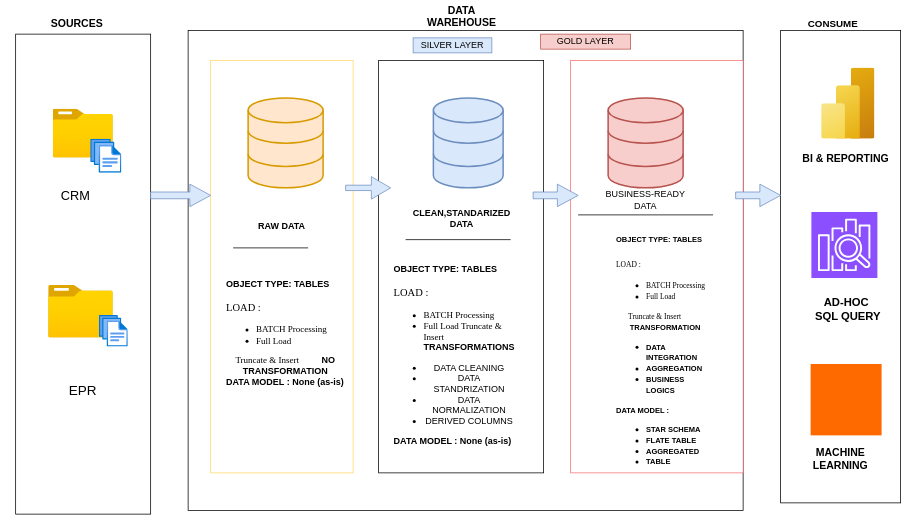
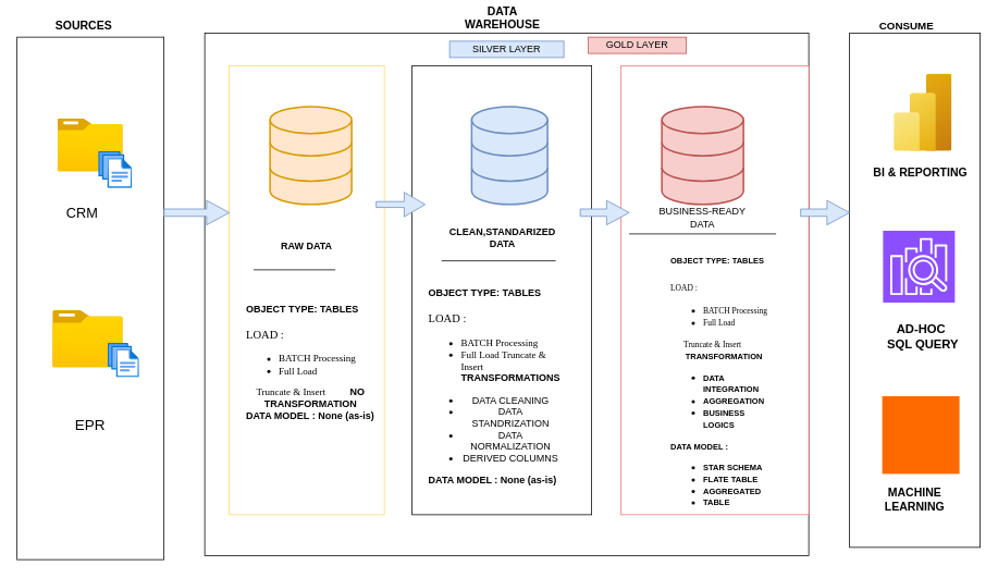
  <mxCell id="0" />
  <mxCell id="1" parent="0" />
  <mxCell id="2" value="" style="rounded=0;whiteSpace=wrap;html=1;" parent="1" vertex="1"><mxGeometry x="250" y="40" width="740" height="640" as="geometry" /></mxCell>
  <mxCell id="3" value="" style="rounded=0;whiteSpace=wrap;html=1;" parent="1" vertex="1"><mxGeometry x="20.04" y="45" width="180" height="640" as="geometry" /></mxCell>
  <mxCell id="4" value="" style="rounded=0;whiteSpace=wrap;html=1;" parent="1" vertex="1"><mxGeometry x="1040" y="40" width="160" height="630" as="geometry" /></mxCell>
- <mxCell id="5" value="SILVER LAYER" style="rounded=0;whiteSpace=wrap;html=1;fillColor=#dae8fc;strokeColor=#6c8ebf;" parent="1" vertex="1"><mxGeometry x="550" y="50" width="105" height="20" as="geometry" /></mxCell>
+ <mxCell id="5" value="SILVER LAYER" style="rounded=0;whiteSpace=wrap;html=1;fillColor=#dae8fc;strokeColor=#6c8ebf;" parent="1" vertex="1"><mxGeometry x="550" y="50" width="140" height="20" as="geometry" /></mxCell>
  <mxCell id="6" value="GOLD LAYER" style="rounded=0;whiteSpace=wrap;html=1;fillColor=#f8cecc;strokeColor=#b85450;" parent="1" vertex="1"><mxGeometry x="720" y="45" width="120" height="20" as="geometry" /></mxCell>
  <mxCell id="7" value="" style="rounded=0;whiteSpace=wrap;html=1;strokeColor=#FFD966;" parent="1" vertex="1"><mxGeometry x="280" y="80" width="190" height="550" as="geometry" /></mxCell>
  <mxCell id="8" value="" style="rounded=0;whiteSpace=wrap;html=1;strokeColor=light-dark(#f57070, #ededed);" parent="1" vertex="1"><mxGeometry x="760" y="80" width="230" height="550" as="geometry" /></mxCell>
  <mxCell id="9" value="" style="rounded=0;whiteSpace=wrap;html=1;" parent="1" vertex="1"><mxGeometry x="504" y="80" width="220" height="550" as="geometry" /></mxCell>
  <mxCell id="10" value="&lt;b&gt;&lt;font style=&quot;font-size: 14px;&quot;&gt;DATA WAREHOUSE&lt;/font&gt;&lt;/b&gt;" style="rounded=0;whiteSpace=wrap;html=1;" parent="1" vertex="1"><mxGeometry x="555" y="20" width="120" as="geometry" /></mxCell>
  <mxCell id="11" value="&lt;b&gt;&lt;font style=&quot;font-size: 14px;&quot;&gt;SOURCES&lt;/font&gt;&lt;/b&gt;" style="rounded=0;whiteSpace=wrap;html=1;" parent="1" vertex="1"><mxGeometry x="41.52" y="30" width="120" as="geometry" /></mxCell>
  <mxCell id="12" value="&lt;b&gt;&lt;font style=&quot;font-size: 13px;&quot;&gt;CONSUME&lt;/font&gt;&lt;/b&gt;" style="rounded=0;whiteSpace=wrap;html=1;" parent="1" vertex="1"><mxGeometry x="1050" y="30" width="120" as="geometry" /></mxCell>
  <mxCell id="13" value="" style="image;aspect=fixed;html=1;points=[];align=center;fontSize=12;image=img/lib/azure2/general/Folder_Blank.svg;" parent="1" vertex="1"><mxGeometry x="70" y="145" width="80.08" height="65" as="geometry" /></mxCell>
  <mxCell id="14" value="" style="image;aspect=fixed;html=1;points=[];align=center;fontSize=12;image=img/lib/azure2/general/Files.svg;" parent="1" vertex="1"><mxGeometry x="120" y="185" width="41.52" height="45.4" as="geometry" /></mxCell>
  <mxCell id="15" value="" style="image;aspect=fixed;html=1;points=[];align=center;fontSize=12;image=img/lib/azure2/general/Folder_Blank.svg;" parent="1" vertex="1"><mxGeometry x="63.84" y="380" width="86.24" height="70" as="geometry" /></mxCell>
  <mxCell id="16" value="" style="image;aspect=fixed;html=1;points=[];align=center;fontSize=12;image=img/lib/azure2/general/Files.svg;" parent="1" vertex="1"><mxGeometry x="131.56" y="420" width="38.48" height="42.08" as="geometry" /></mxCell>
  <mxCell id="17" value="&lt;font style=&quot;font-size: 18px;&quot;&gt;EPR&lt;/font&gt;" style="rounded=0;whiteSpace=wrap;html=1;" parent="1" vertex="1"><mxGeometry x="50.04" y="520" width="120" as="geometry" /></mxCell>
  <mxCell id="18" value="&lt;h4 style=&quot;text-align: left;&quot;&gt;OBJECT TYPE:&amp;nbsp;TABLES&lt;/h4&gt;&lt;h3 style=&quot;text-align: left;&quot;&gt;&lt;span style=&quot;font-family: Verdana; background-color: transparent; color: light-dark(rgb(0, 0, 0), rgb(255, 255, 255)); font-weight: normal;&quot;&gt;LOAD :&lt;/span&gt;&lt;/h3&gt;&lt;div&gt;&lt;ul&gt;&lt;li style=&quot;text-align: left;&quot;&gt;&lt;font face=&quot;Verdana&quot;&gt;BATCH Processing&lt;/font&gt;&lt;/li&gt;&lt;li style=&quot;text-align: left;&quot;&gt;&lt;font face=&quot;Verdana&quot;&gt;Full Load &lt;/font&gt;&lt;font style=&quot;background-color: transparent; color: light-dark(rgb(0, 0, 0), rgb(255, 255, 255));&quot; face=&quot;Verdana&quot;&gt;Truncate &amp;amp; Insert&lt;/font&gt;&lt;span style=&quot;background-color: transparent; color: light-dark(rgb(0, 0, 0), rgb(255, 255, 255)); text-align: center;&quot;&gt;&amp;nbsp; &amp;nbsp; &amp;nbsp; &amp;nbsp; &lt;b&gt;TRANSFORMATIONS&lt;/b&gt;&lt;/span&gt;&lt;/li&gt;&lt;/ul&gt;&lt;/div&gt;&lt;div&gt;&lt;ul&gt;&lt;li&gt;&lt;span style=&quot;background-color: transparent; color: light-dark(rgb(0, 0, 0), rgb(255, 255, 255));&quot;&gt;DATA CLEANING&lt;/span&gt;&lt;/li&gt;&lt;li&gt;&lt;span style=&quot;background-color: transparent; color: light-dark(rgb(0, 0, 0), rgb(255, 255, 255));&quot;&gt;DATA STANDRIZATION&lt;/span&gt;&lt;/li&gt;&lt;li&gt;&lt;span style=&quot;background-color: transparent; color: light-dark(rgb(0, 0, 0), rgb(255, 255, 255));&quot;&gt;DATA NORMALIZATION&lt;/span&gt;&lt;/li&gt;&lt;li&gt;&lt;span style=&quot;background-color: transparent; color: light-dark(rgb(0, 0, 0), rgb(255, 255, 255));&quot;&gt;DERIVED COLUMNS&lt;/span&gt;&lt;/li&gt;&lt;/ul&gt;&lt;/div&gt;&lt;div style=&quot;text-align: left;&quot;&gt;&lt;b&gt;DATA MODEL : None (as-is)&lt;/b&gt;&lt;/div&gt;&lt;div&gt;&lt;font face=&quot;Verdana&quot;&gt;&lt;br&gt;&lt;/font&gt;&lt;/div&gt;&lt;div&gt;&lt;font face=&quot;Verdana&quot;&gt;&lt;br&gt;&lt;/font&gt;&lt;/div&gt;&lt;div&gt;&lt;font face=&quot;Verdana&quot;&gt;&lt;br&gt;&lt;/font&gt;&lt;/div&gt;&lt;div&gt;&lt;font face=&quot;Verdana&quot;&gt;&lt;br&gt;&lt;/font&gt;&lt;/div&gt;&lt;div&gt;&lt;font face=&quot;Verdana&quot;&gt;&lt;br&gt;&lt;/font&gt;&lt;/div&gt;" style="rounded=0;whiteSpace=wrap;html=1;" parent="1" vertex="1"><mxGeometry x="540" y="500" width="130" as="geometry" /></mxCell>
  <mxCell id="19" value="" style="html=1;verticalLabelPosition=bottom;align=center;labelBackgroundColor=#ffffff;verticalAlign=top;strokeWidth=2;strokeColor=#d79b00;shadow=0;dashed=0;shape=mxgraph.ios7.icons.data;fillColor=#ffe6cc;" parent="1" vertex="1"><mxGeometry x="330" y="130" width="100" height="120" as="geometry" /></mxCell>
  <mxCell id="20" value="" style="html=1;verticalLabelPosition=bottom;align=center;labelBackgroundColor=#ffffff;verticalAlign=top;strokeWidth=2;strokeColor=#6c8ebf;shadow=0;dashed=0;shape=mxgraph.ios7.icons.data;fillColor=#dae8fc;" parent="1" vertex="1"><mxGeometry x="577" y="130" width="93" height="120" as="geometry" /></mxCell>
  <mxCell id="21" value="" style="html=1;verticalLabelPosition=bottom;align=center;labelBackgroundColor=#ffffff;verticalAlign=top;strokeWidth=2;strokeColor=#b85450;shadow=0;dashed=0;shape=mxgraph.ios7.icons.data;fillColor=#f8cecc;" parent="1" vertex="1"><mxGeometry x="810" y="130" width="100" height="120" as="geometry" /></mxCell>
  <mxCell id="22" value="" style="html=1;shadow=0;dashed=0;align=center;verticalAlign=middle;shape=mxgraph.arrows2.arrow;dy=0.7;dx=27.67;notch=0;fillColor=#dae8fc;strokeColor=#6c8ebf;" parent="1" vertex="1"><mxGeometry y="245" width="80" height="30" as="geometry" x="200" /></mxCell>
  <mxCell id="23" value="" style="html=1;shadow=0;dashed=0;align=center;verticalAlign=middle;shape=mxgraph.arrows2.arrow;dy=0.76;dx=25.67;notch=0;fillColor=#dae8fc;strokeColor=#6c8ebf;" parent="1" vertex="1"><mxGeometry x="460" y="235" width="60" height="30" as="geometry" /></mxCell>
  <mxCell id="24" value="" style="html=1;shadow=0;dashed=0;align=center;verticalAlign=middle;shape=mxgraph.arrows2.arrow;dy=0.7;dx=27.67;notch=0;fillColor=#dae8fc;strokeColor=#6c8ebf;" parent="1" vertex="1"><mxGeometry x="710" y="245" width="60" height="30" as="geometry" /></mxCell>
  <mxCell id="25" value="" style="html=1;shadow=0;dashed=0;align=center;verticalAlign=middle;shape=mxgraph.arrows2.arrow;dy=0.7;dx=27.67;notch=0;fillColor=#dae8fc;strokeColor=#6c8ebf;" parent="1" vertex="1"><mxGeometry x="980" y="245" width="60" height="30" as="geometry" /></mxCell>
  <mxCell id="26" value="&lt;b&gt;RAW DATA&lt;/b&gt;" style="rounded=0;whiteSpace=wrap;html=1;" parent="1" vertex="1"><mxGeometry x="315" y="300" width="120" as="geometry" /></mxCell>
  <mxCell id="27" value="&lt;b&gt;CLEAN,STANDARIZED&lt;/b&gt;&lt;div&gt;&lt;b&gt;DATA&lt;/b&gt;&lt;/div&gt;" style="rounded=0;whiteSpace=wrap;html=1;" parent="1" vertex="1"><mxGeometry x="555" y="290" width="120" as="geometry" /></mxCell>
  <mxCell id="28" value="BUSINESS-READY DATA" style="rounded=0;whiteSpace=wrap;html=1;" parent="1" vertex="1"><mxGeometry x="800" y="265" width="120" as="geometry" /></mxCell>
  <mxCell id="29" value="&lt;h4 style=&quot;text-align: left;&quot;&gt;OBJECT TYPE:&amp;nbsp;TABLES&lt;/h4&gt;&lt;h3 style=&quot;text-align: left;&quot;&gt;&lt;span style=&quot;font-family: Verdana; background-color: transparent; color: light-dark(rgb(0, 0, 0), rgb(255, 255, 255)); font-weight: normal;&quot;&gt;LOAD :&lt;/span&gt;&lt;/h3&gt;&lt;div&gt;&lt;ul&gt;&lt;li style=&quot;text-align: left;&quot;&gt;&lt;font face=&quot;Verdana&quot;&gt;BATCH Processing&lt;/font&gt;&lt;/li&gt;&lt;li style=&quot;text-align: left;&quot;&gt;&lt;font face=&quot;Verdana&quot;&gt;Full Load&lt;/font&gt;&lt;/li&gt;&lt;/ul&gt;&lt;font style=&quot;text-align: left; background-color: transparent; color: light-dark(rgb(0, 0, 0), rgb(255, 255, 255));&quot; face=&quot;Verdana&quot;&gt;Truncate &amp;amp; Insert&lt;/font&gt;&lt;span style=&quot;text-align: left; background-color: transparent; color: light-dark(rgb(0, 0, 0), rgb(255, 255, 255));&quot;&gt;&amp;nbsp; &amp;nbsp; &amp;nbsp; &amp;nbsp; &amp;nbsp;&lt;b&gt;NO TRANSFORMATION&lt;/b&gt;&lt;/span&gt;&lt;/div&gt;&lt;div style=&quot;text-align: left;&quot;&gt;&lt;b&gt;DATA MODEL : None (as-is)&lt;/b&gt;&lt;/div&gt;&lt;div&gt;&lt;font face=&quot;Verdana&quot;&gt;&lt;br&gt;&lt;/font&gt;&lt;/div&gt;&lt;div&gt;&lt;font face=&quot;Verdana&quot;&gt;&lt;br&gt;&lt;/font&gt;&lt;/div&gt;&lt;div&gt;&lt;font face=&quot;Verdana&quot;&gt;&lt;br&gt;&lt;/font&gt;&lt;/div&gt;&lt;div&gt;&lt;font face=&quot;Verdana&quot;&gt;&lt;br&gt;&lt;/font&gt;&lt;/div&gt;&lt;div&gt;&lt;font face=&quot;Verdana&quot;&gt;&lt;br&gt;&lt;/font&gt;&lt;/div&gt;" style="rounded=0;whiteSpace=wrap;html=1;" parent="1" vertex="1"><mxGeometry x="300" y="470" width="160" as="geometry" /></mxCell>
  <mxCell id="30" value="" style="line;strokeWidth=1;fillColor=none;align=left;verticalAlign=middle;spacingTop=-1;spacingLeft=3;spacingRight=3;rotatable=0;labelPosition=right;points=[];portConstraint=eastwest;strokeColor=inherit;" parent="1" vertex="1"><mxGeometry x="310" y="310" width="100" height="40" as="geometry" /></mxCell>
  <mxCell id="31" value="&lt;h4 style=&quot;text-align: left;&quot;&gt;&lt;font style=&quot;font-size: 10px;&quot;&gt;OBJECT TYPE:&amp;nbsp;TABLES&lt;/font&gt;&lt;/h4&gt;&lt;h3 style=&quot;text-align: left;&quot;&gt;&lt;span style=&quot;font-family: Verdana; background-color: transparent; color: light-dark(rgb(0, 0, 0), rgb(255, 255, 255)); font-weight: normal;&quot;&gt;&lt;font style=&quot;font-size: 10px;&quot;&gt;LOAD :&lt;/font&gt;&lt;/span&gt;&lt;/h3&gt;&lt;div&gt;&lt;ul&gt;&lt;li style=&quot;text-align: left;&quot;&gt;&lt;font style=&quot;font-size: 10px;&quot; face=&quot;Verdana&quot;&gt;BATCH Processing&lt;/font&gt;&lt;/li&gt;&lt;li style=&quot;text-align: left;&quot;&gt;&lt;font style=&quot;font-size: 10px;&quot; face=&quot;Verdana&quot;&gt;Full Load&lt;/font&gt;&lt;/li&gt;&lt;/ul&gt;&lt;font style=&quot;font-size: 10px;&quot;&gt;&lt;font style=&quot;text-align: left; background-color: transparent; color: light-dark(rgb(0, 0, 0), rgb(255, 255, 255));&quot; face=&quot;Verdana&quot;&gt;Truncate &amp;amp; Insert&lt;/font&gt;&lt;span style=&quot;text-align: left; background-color: transparent; color: light-dark(rgb(0, 0, 0), rgb(255, 255, 255));&quot;&gt;&amp;nbsp; &amp;nbsp; &amp;nbsp; &amp;nbsp; &amp;nbsp;&lt;/span&gt;&lt;/font&gt;&lt;/div&gt;&lt;div&gt;&lt;span style=&quot;text-align: left; background-color: transparent; color: light-dark(rgb(0, 0, 0), rgb(255, 255, 255));&quot;&gt;&lt;b&gt;&lt;font style=&quot;font-size: 10px;&quot;&gt;&amp;nbsp;TRANSFORMATION&lt;/font&gt;&lt;/b&gt;&lt;/span&gt;&lt;/div&gt;&lt;div style=&quot;&quot;&gt;&lt;ul&gt;&lt;li style=&quot;text-align: left;&quot;&gt;&lt;span style=&quot;background-color: transparent; color: light-dark(rgb(0, 0, 0), rgb(255, 255, 255));&quot;&gt;&lt;b&gt;&lt;font style=&quot;font-size: 10px;&quot;&gt;DATA INTEGRATION&lt;/font&gt;&lt;/b&gt;&lt;/span&gt;&lt;/li&gt;&lt;li style=&quot;text-align: left;&quot;&gt;&lt;span style=&quot;background-color: transparent; color: light-dark(rgb(0, 0, 0), rgb(255, 255, 255));&quot;&gt;&lt;b&gt;&lt;font style=&quot;font-size: 10px;&quot;&gt;AGGREGATION&lt;/font&gt;&lt;/b&gt;&lt;/span&gt;&lt;/li&gt;&lt;li style=&quot;text-align: left;&quot;&gt;&lt;span style=&quot;background-color: transparent; color: light-dark(rgb(0, 0, 0), rgb(255, 255, 255));&quot;&gt;&lt;b&gt;&lt;font style=&quot;font-size: 10px;&quot;&gt;BUSINESS LOGICS&lt;/font&gt;&lt;/b&gt;&lt;/span&gt;&lt;/li&gt;&lt;/ul&gt;&lt;/div&gt;&lt;div style=&quot;text-align: left;&quot;&gt;&lt;b&gt;&lt;font style=&quot;font-size: 10px;&quot;&gt;DATA MODEL :&amp;nbsp;&lt;/font&gt;&lt;/b&gt;&lt;/div&gt;&lt;div style=&quot;text-align: left;&quot;&gt;&lt;ul&gt;&lt;li&gt;&lt;b&gt;&lt;font style=&quot;font-size: 10px;&quot;&gt;STAR SCHEMA&lt;/font&gt;&lt;/b&gt;&lt;/li&gt;&lt;li&gt;&lt;b&gt;&lt;font style=&quot;font-size: 10px;&quot;&gt;FLATE TABLE&lt;/font&gt;&lt;/b&gt;&lt;/li&gt;&lt;li&gt;&lt;b&gt;&lt;font style=&quot;font-size: 10px;&quot;&gt;AGGREGATED&lt;/font&gt;&lt;/b&gt;&lt;/li&gt;&lt;li&gt;&lt;b&gt;&lt;font style=&quot;font-size: 10px;&quot;&gt;TABLE&lt;/font&gt;&lt;/b&gt;&lt;/li&gt;&lt;/ul&gt;&lt;/div&gt;&lt;div&gt;&lt;font style=&quot;font-size: 10px;&quot; face=&quot;Verdana&quot;&gt;&lt;br&gt;&lt;/font&gt;&lt;/div&gt;&lt;div&gt;&lt;font style=&quot;font-size: 10px;&quot; face=&quot;Verdana&quot;&gt;&lt;br&gt;&lt;/font&gt;&lt;/div&gt;&lt;div&gt;&lt;font style=&quot;font-size: 10px;&quot; face=&quot;Verdana&quot;&gt;&lt;br&gt;&lt;/font&gt;&lt;/div&gt;&lt;div&gt;&lt;font style=&quot;font-size: 10px;&quot; face=&quot;Verdana&quot;&gt;&lt;br&gt;&lt;/font&gt;&lt;/div&gt;&lt;div&gt;&lt;font face=&quot;Verdana&quot;&gt;&lt;br&gt;&lt;/font&gt;&lt;/div&gt;" style="rounded=0;whiteSpace=wrap;html=1;" parent="1" vertex="1"><mxGeometry x="820" y="500" width="130" as="geometry" /></mxCell>
  <mxCell id="32" value="" style="line;strokeWidth=1;fillColor=none;align=left;verticalAlign=middle;spacingTop=-1;spacingLeft=3;spacingRight=3;rotatable=0;labelPosition=right;points=[];portConstraint=eastwest;strokeColor=inherit;" parent="1" vertex="1"><mxGeometry x="540" y="300" width="140" height="38" as="geometry" /></mxCell>
  <mxCell id="33" value="" style="line;strokeWidth=1;fillColor=none;align=left;verticalAlign=middle;spacingTop=-1;spacingLeft=3;spacingRight=3;rotatable=0;labelPosition=right;points=[];portConstraint=eastwest;strokeColor=inherit;" parent="1" vertex="1"><mxGeometry x="770" y="282" width="180" height="8" as="geometry" /></mxCell>
  <mxCell id="34" value="&lt;font style=&quot;font-size: 17px;&quot;&gt;CRM&lt;/font&gt;" style="rounded=0;whiteSpace=wrap;html=1;" parent="1" vertex="1"><mxGeometry x="40" y="260" width="120" as="geometry" /></mxCell>
  <mxCell id="35" value="" style="image;aspect=fixed;html=1;points=[];align=center;fontSize=12;image=img/lib/azure2/analytics/Power_BI_Embedded.svg;" parent="1" vertex="1"><mxGeometry x="1094.5" y="90" width="71.25" height="95" as="geometry" /></mxCell>
  <mxCell id="36" value="" style="sketch=0;points=[[0,0,0],[0.25,0,0],[0.5,0,0],[0.75,0,0],[1,0,0],[0,1,0],[0.25,1,0],[0.5,1,0],[0.75,1,0],[1,1,0],[0,0.25,0],[0,0.5,0],[0,0.75,0],[1,0.25,0],[1,0.5,0],[1,0.75,0]];outlineConnect=0;fontColor=#232F3E;fillColor=#8C4FFF;strokeColor=#ffffff;dashed=0;verticalLabelPosition=bottom;verticalAlign=top;align=center;html=1;fontSize=12;fontStyle=0;aspect=fixed;shape=mxgraph.aws4.resourceIcon;resIcon=mxgraph.aws4.elasticsearch_service;" parent="1" vertex="1"><mxGeometry x="1081" y="282" width="88" height="88" as="geometry" /></mxCell>
  <mxCell id="37" value="" style="points=[];aspect=fixed;html=1;align=center;shadow=0;dashed=0;fillColor=#FF6A00;strokeColor=none;shape=mxgraph.alibaba_cloud.machine_learning;" parent="1" vertex="1"><mxGeometry x="1080" y="484.81" width="94.62" height="95.19" as="geometry" /></mxCell>
  <mxCell id="38" value="&lt;b&gt;&lt;font style=&quot;font-size: 14px;&quot;&gt;BI &amp;amp; REPORTING&lt;/font&gt;&lt;/b&gt;" style="rounded=0;whiteSpace=wrap;html=1;" parent="1" vertex="1"><mxGeometry x="1067.31" y="210" width="120" as="geometry" /></mxCell>
  <mxCell id="39" value="&lt;font style=&quot;font-size: 15px;&quot;&gt;&lt;b&gt;AD-HOC&amp;nbsp;&lt;/b&gt;&lt;/font&gt;&lt;div&gt;&lt;font style=&quot;font-size: 15px;&quot;&gt;&lt;b&gt;SQL QUERY&lt;/b&gt;&lt;/font&gt;&lt;/div&gt;" style="rounded=0;whiteSpace=wrap;html=1;" parent="1" vertex="1"><mxGeometry x="1070.12" y="410" width="120" as="geometry" /></mxCell>
  <mxCell id="40" value="&lt;font style=&quot;font-size: 14px;&quot;&gt;&lt;b&gt;MACHINE LEARNING&lt;/b&gt;&lt;/font&gt;" style="rounded=0;whiteSpace=wrap;html=1;" parent="1" vertex="1"><mxGeometry x="1060" y="610" width="120" as="geometry" /></mxCell>
